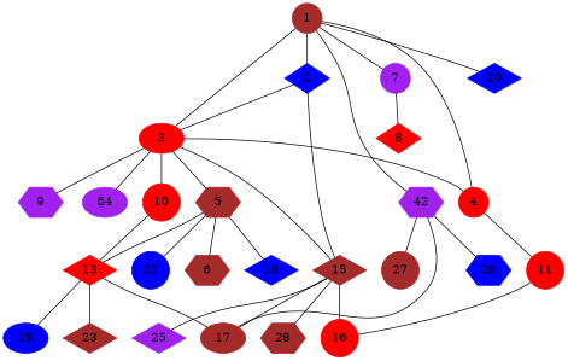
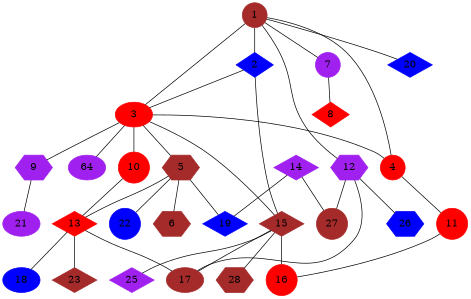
  graph {
    node [color=brown shape=diamond style=filled]
    edge [weight=1.0]
    1 [shape=circle]
    2 [color=blue]
    3 [color=red shape=ellipse]
    4 [color=red shape=circle]
    7 [color=purple shape=circle]
-   12 [color=purple shape=hexagon label=42]
+   12 [color=purple shape=hexagon]
    20 [color=blue]
    15
    5 [shape=hexagon]
    9 [color=purple shape=hexagon]
    10 [color=red shape=circle]
    n12 [color=purple label=64 shape=ellipse]
    11 [color=red shape=circle]
    8 [color=red]
    17 [shape=ellipse]
    26 [color=blue shape=hexagon]
    27 [shape=circle]
    16 [color=red shape=circle]
    25 [color=purple]
    28 [shape=hexagon]
    6 [shape=hexagon]
    13 [color=red]
    19 [color=blue]
    22 [color=blue shape=circle]
+   21 [color=purple shape=ellipse]
    18 [color=blue shape=ellipse]
    23
+   14 [color=purple]
    1 -- 2 [weight=8.0]
    1 -- 3
    1 -- 4
    1 -- 7
    1 -- 12
    1 -- 20
    2 -- 3
    2 -- 15
    3 -- 4
    3 -- 15
    3 -- 5
    3 -- 9
    3 -- 10 [weight=4.0]
    3 -- n12
    4 -- 11
    7 -- 8
    12 -- 17
    12 -- 26
    12 -- 27
    15 -- 17
    15 -- 16 [weight=7.0]
    15 -- 25
    15 -- 28
    5 -- 6
    5 -- 13
    5 -- 19
    5 -- 22
+   9 -- 21
    10 -- 13
    11 -- 16
    13 -- 17
    13 -- 18
    13 -- 23
+   14 -- 27
+   14 -- 19
  }
